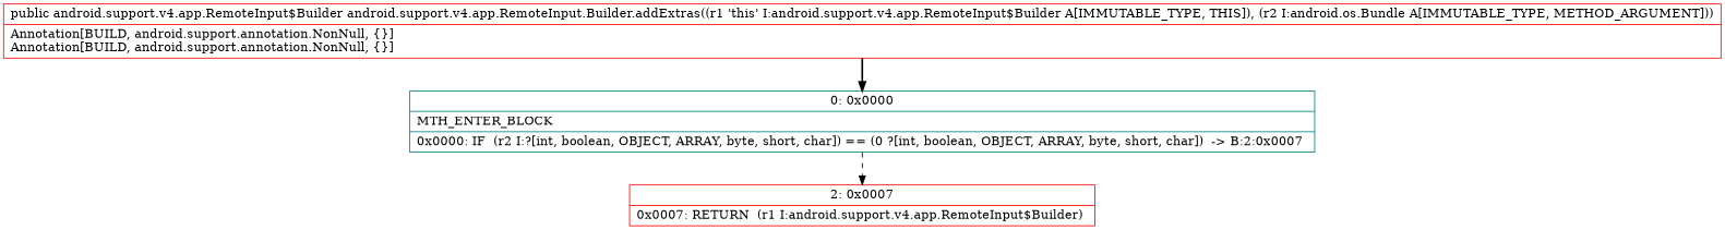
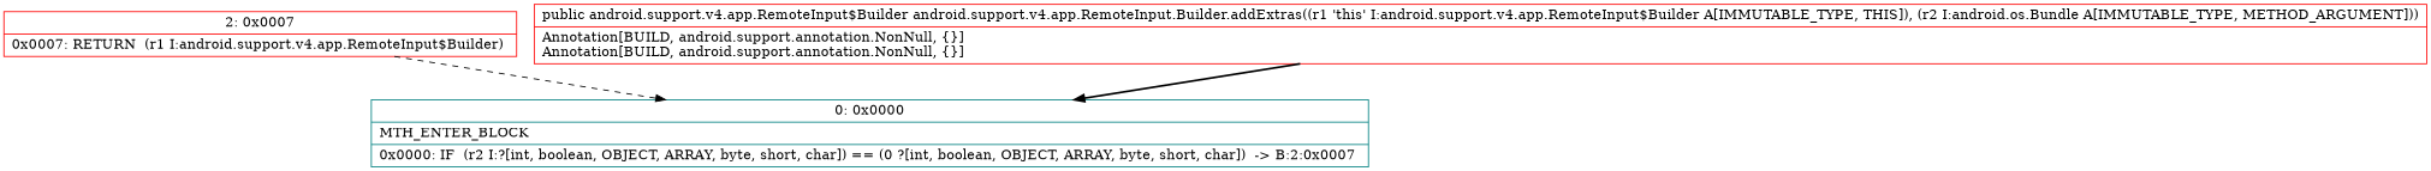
  digraph {
    node [color=red shape=record]
    n1 [color=teal label="{0\:\ 0x0000|MTH_ENTER_BLOCK\l|0x0000: IF  (r2 I:?[int, boolean, OBJECT, ARRAY, byte, short, char]) == (0 ?[int, boolean, OBJECT, ARRAY, byte, short, char])  \-\> B:2:0x0007 \l}"]
    n2 [label="{2\:\ 0x0007|0x0007: RETURN  (r1 I:android.support.v4.app.RemoteInput$Builder) \l}"]
    n3 [label="{public android.support.v4.app.RemoteInput$Builder android.support.v4.app.RemoteInput.Builder.addExtras((r1 'this' I:android.support.v4.app.RemoteInput$Builder A[IMMUTABLE_TYPE, THIS]), (r2 I:android.os.Bundle A[IMMUTABLE_TYPE, METHOD_ARGUMENT]))  | Annotation[BUILD, android.support.annotation.NonNull, \{\}]\lAnnotation[BUILD, android.support.annotation.NonNull, \{\}]\l}"]
-   n1 -> n2 [style=dashed]
+   n2 -> n1 [style=dashed]
    n3 -> n1 [style=bold]
  }
